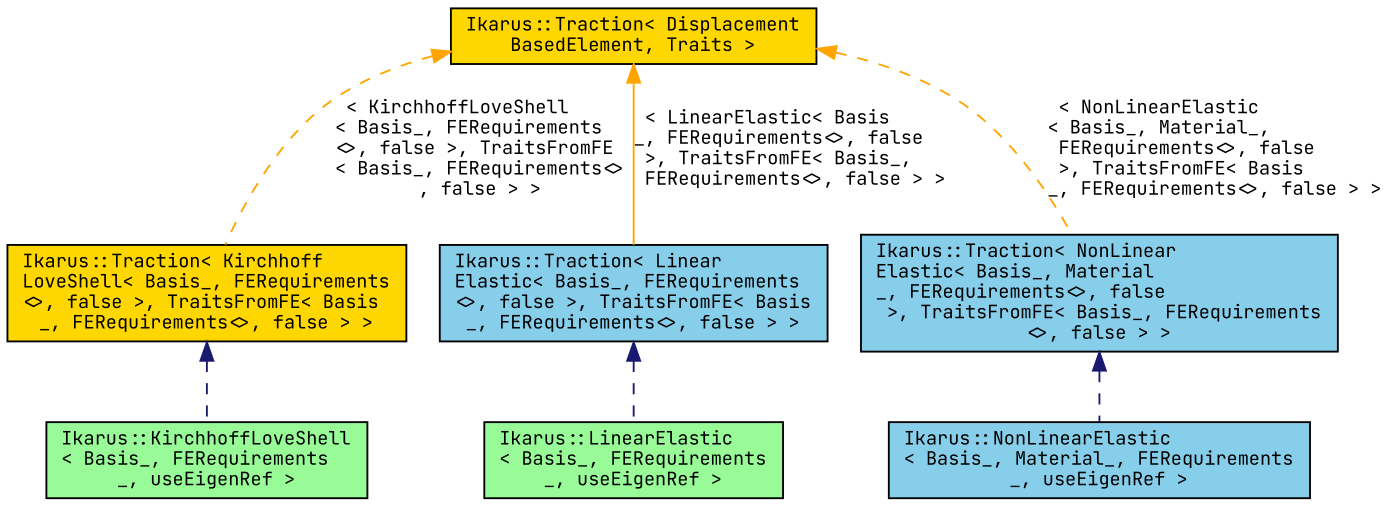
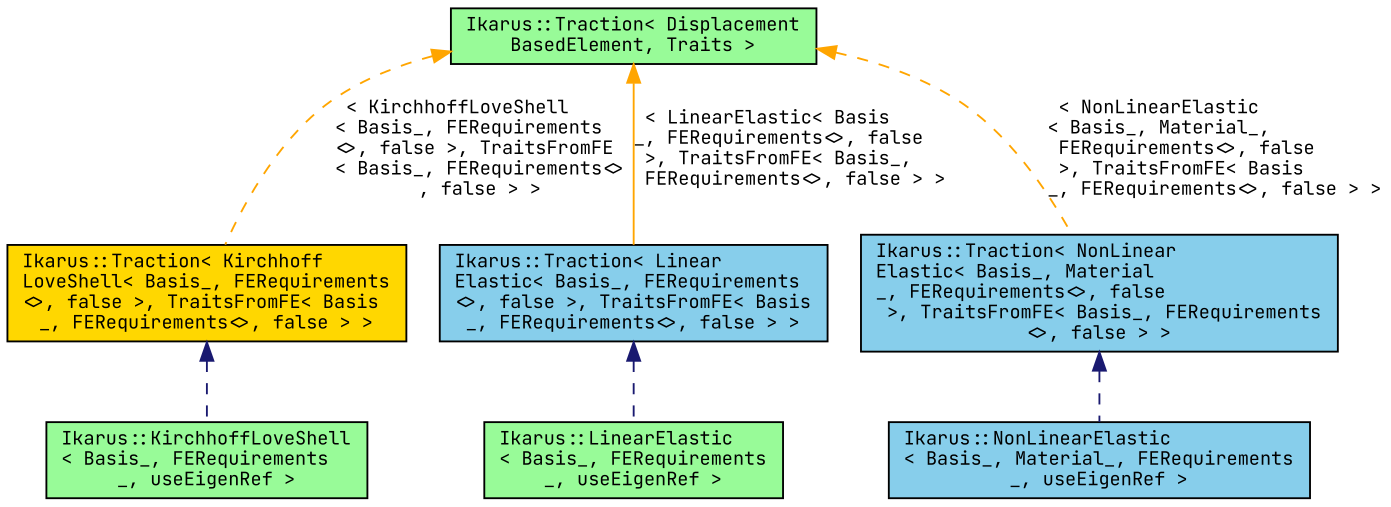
  digraph {
    rankdir=TB
    fontname="JetBrains Mono"
    node [color=black fillcolor=skyblue fontname="JetBrains Mono" fontsize=10 shape=record style=filled]
    edge [color=orange dir=back fontname="JetBrains Mono" fontsize=10 labelfontname=Helvetica labelfontsize=10 style=dashed]
-   n1 [fillcolor=gold fontcolor=black height=0.2 label="Ikarus::Traction\< Displacement\lBasedElement, Traits \>" width=0.4]
+   n1 [fillcolor=palegreen fontcolor=black height=0.2 label="Ikarus::Traction\< Displacement\lBasedElement, Traits \>" width=0.4]
    n2 [fillcolor=gold height=0.2 label="Ikarus::Traction\< Kirchhoff\lLoveShell\< Basis_, FERequirements\l\<\>, false \>, TraitsFromFE\< Basis\l_, FERequirements\<\>, false \> \>" width=0.4]
    n3 [height=0.2 label="Ikarus::Traction\< Linear\lElastic\< Basis_, FERequirements\l\<\>, false \>, TraitsFromFE\< Basis\l_, FERequirements\<\>, false \> \>" width=0.4]
    n4 [height=0.2 label="Ikarus::Traction\< NonLinear\lElastic\< Basis_, Material\l_, FERequirements\<\>, false\l \>, TraitsFromFE\< Basis_, FERequirements\l\<\>, false \> \>" width=0.4]
    n5 [fillcolor=palegreen height=0.2 label="Ikarus::KirchhoffLoveShell\l\< Basis_, FERequirements\l_, useEigenRef \>" width=0.4]
    n6 [fillcolor=palegreen height=0.2 label="Ikarus::LinearElastic\l\< Basis_, FERequirements\l_, useEigenRef \>" width=0.4]
    n7 [height=0.2 label="Ikarus::NonLinearElastic\l\< Basis_, Material_, FERequirements\l_, useEigenRef \>" width=0.4]
    n1 -> n2 [label=" \< KirchhoffLoveShell\l\< Basis_, FERequirements\l\<\>, false \>, TraitsFromFE\l\< Basis_, FERequirements\<\>\l, false \> \>"]
    n1 -> n3 [label=" \< LinearElastic\< Basis\l_, FERequirements\<\>, false\l \>, TraitsFromFE\< Basis_,\l FERequirements\<\>, false \> \>" style=solid]
    n1 -> n4 [label=" \< NonLinearElastic\l\< Basis_, Material_,\l FERequirements\<\>, false\l \>, TraitsFromFE\< Basis\l_, FERequirements\<\>, false \> \>"]
    n2 -> n5 [color=midnightblue]
    n3 -> n6 [color=midnightblue]
    n4 -> n7 [color=midnightblue]
  }
